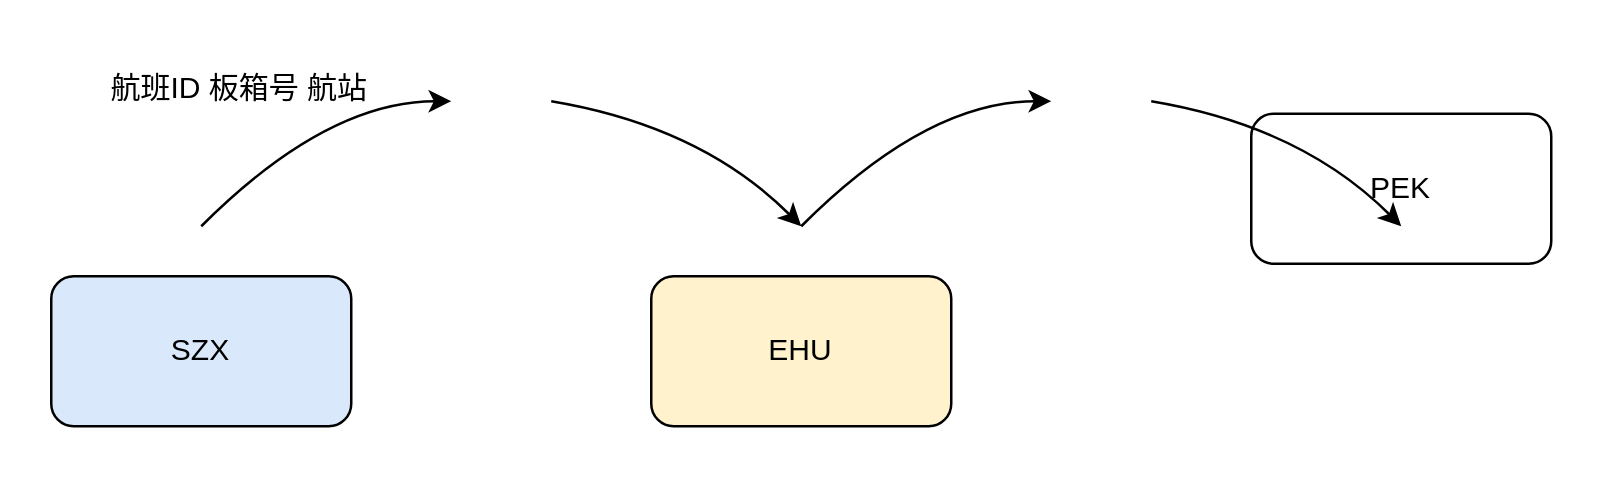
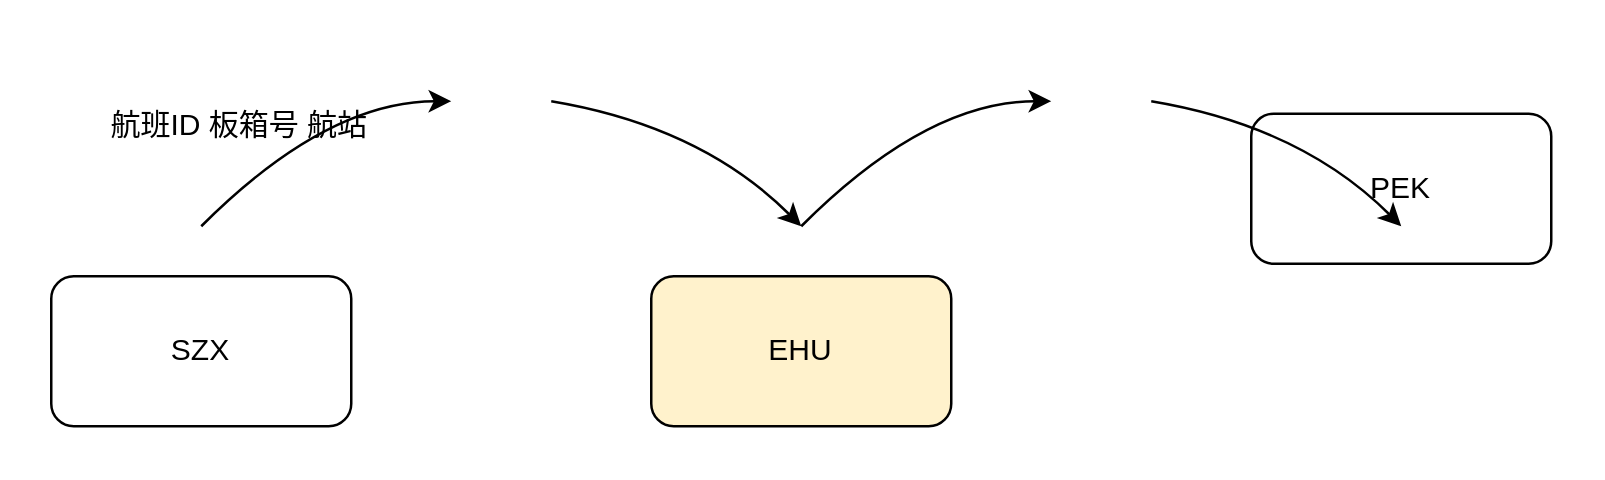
  <mxCell id="0" />
  <mxCell id="1" parent="0" />
- <mxCell id="2" value="SZX" style="rounded=1;whiteSpace=wrap;html=1;fillColor=#dae8fc;" parent="1" vertex="1"><mxGeometry x="20" y="110" width="120" height="60" as="geometry" /></mxCell>
+ <mxCell id="2" value="SZX" style="rounded=1;whiteSpace=wrap;html=1;" parent="1" vertex="1"><mxGeometry x="20" y="110" width="120" height="60" as="geometry" /></mxCell>
  <mxCell id="3" value="EHU" style="rounded=1;whiteSpace=wrap;html=1;fillColor=#fff2cc;" parent="1" vertex="1"><mxGeometry x="260" y="110" width="120" height="60" as="geometry" /></mxCell>
  <mxCell id="4" value="PEK" style="rounded=1;whiteSpace=wrap;html=1;" parent="1" vertex="1"><mxGeometry x="500" y="45" width="120" height="60" as="geometry" /></mxCell>
  <mxCell id="5" value="" style="curved=1;endArrow=classic;html=1;rounded=0;" parent="1" edge="1"><mxGeometry width="50" height="50" relative="1" as="geometry"><mxPoint x="80" y="90" as="sourcePoint" /><mxPoint x="180" y="40" as="targetPoint" /><Array as="points"><mxPoint x="130" y="40" /></Array></mxGeometry></mxCell>
  <mxCell id="6" value="" style="curved=1;endArrow=classic;html=1;rounded=0;" parent="1" edge="1"><mxGeometry width="50" height="50" relative="1" as="geometry"><mxPoint x="320" y="90" as="sourcePoint" /><mxPoint x="420" y="40" as="targetPoint" /><Array as="points"><mxPoint x="370" y="40" /></Array></mxGeometry></mxCell>
  <mxCell id="7" value="" style="curved=1;endArrow=none;html=1;rounded=0;startArrow=classic;startFill=1;endFill=0;" parent="1" edge="1"><mxGeometry width="50" height="50" relative="1" as="geometry"><mxPoint x="320" y="90" as="sourcePoint" /><mxPoint y="40" as="targetPoint" x="220" /><Array as="points"><mxPoint x="280" y="50" /></Array></mxGeometry></mxCell>
  <mxCell id="8" value="" style="curved=1;endArrow=none;html=1;rounded=0;startArrow=classic;startFill=1;endFill=0;" parent="1" edge="1"><mxGeometry width="50" height="50" relative="1" as="geometry"><mxPoint x="560" y="90" as="sourcePoint" /><mxPoint x="460" y="40" as="targetPoint" /><Array as="points"><mxPoint x="520" y="50" /></Array></mxGeometry></mxCell>
- <mxCell id="9" value="航班ID 板箱号 航站" style="text;html=1;align=center;verticalAlign=middle;resizable=0;points=[];autosize=1;strokeColor=none;fillColor=none;" parent="1" vertex="1"><mxGeometry x="30" y="20" width="130" height="30" as="geometry" /></mxCell>
+ <mxCell id="9" value="航班ID 板箱号 航站" style="text;html=1;align=center;verticalAlign=middle;resizable=0;points=[];autosize=1;strokeColor=none;fillColor=none;" parent="1" vertex="1"><mxGeometry x="30" y="35" width="130" height="30" as="geometry" /></mxCell>
